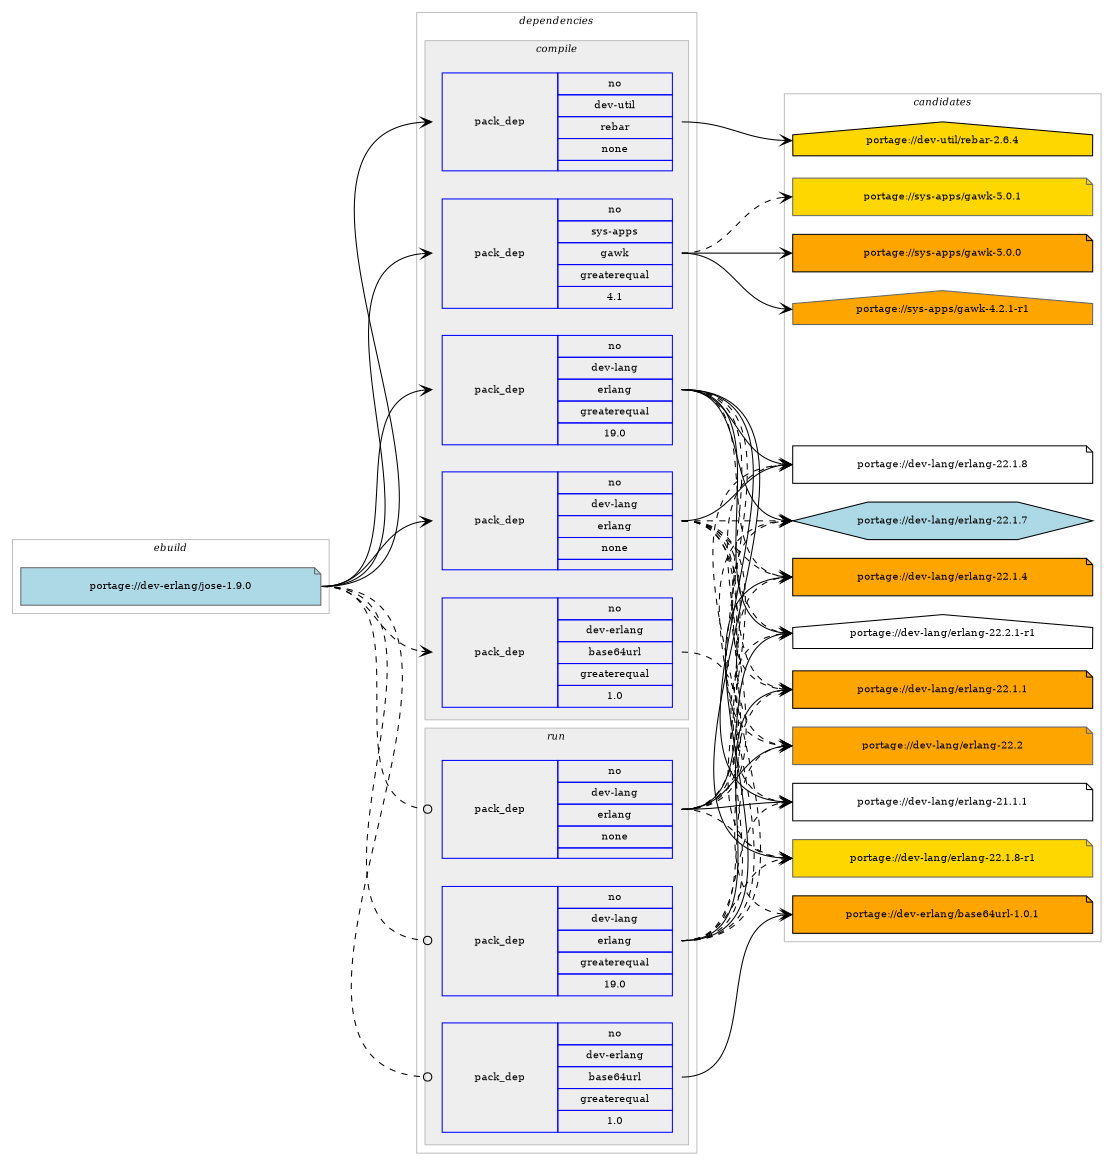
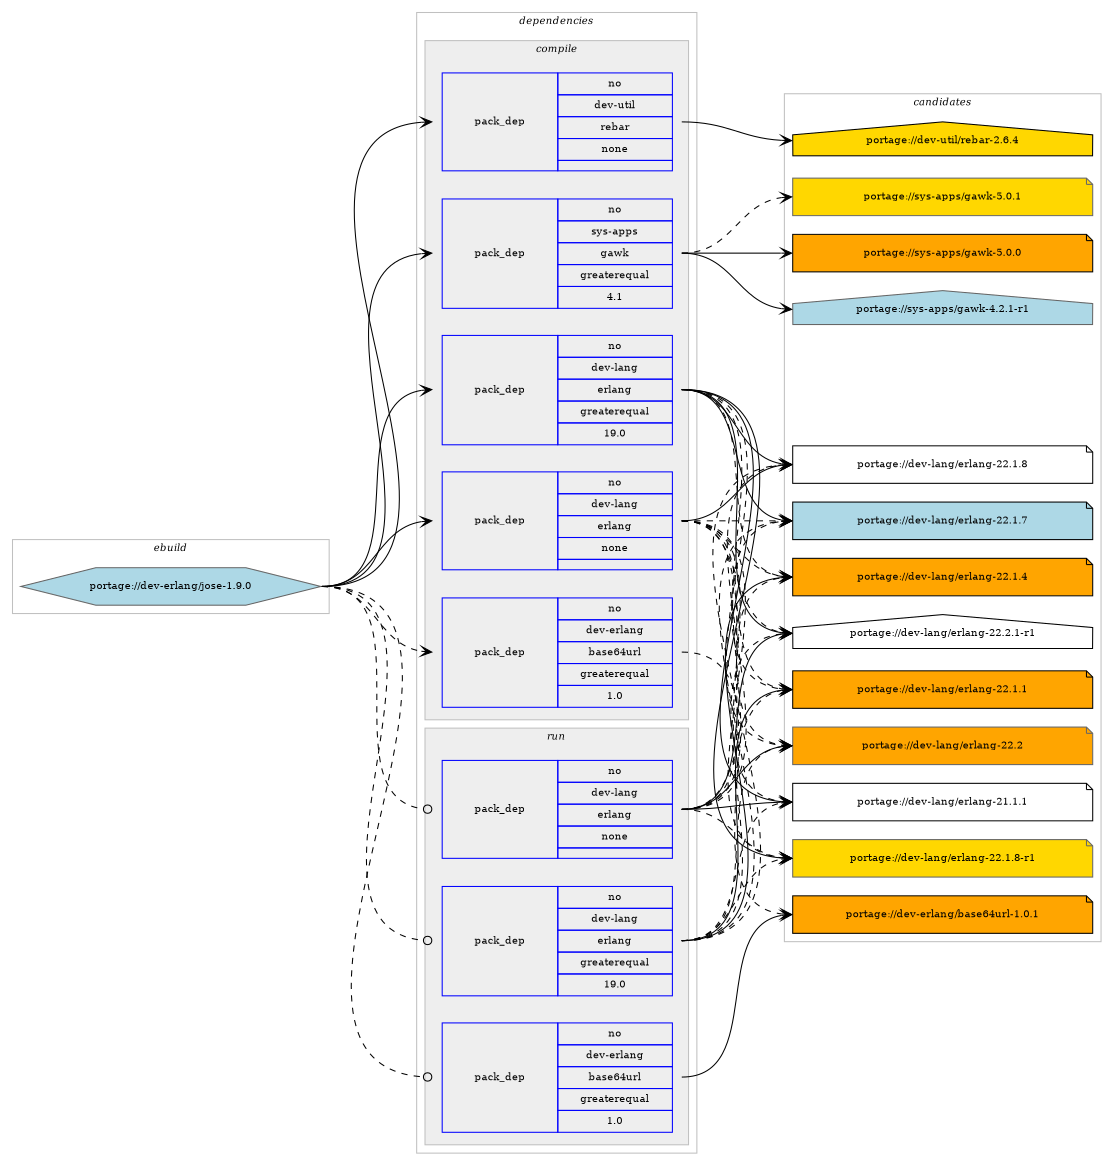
  digraph {
    compound=true
    concentrate=true
    fontname="DejaVu Serif"
    fontsize=10
    newrank=true
    rankdir=LR
    ranksep=1.5
    node [color=black fontname="DejaVu Serif" fontsize=10 shape=note style=filled]
    edge [arrowhead=vee fontname="DejaVu Serif" headport=w style=dashed tailport=e weight=100]
-   n1 [color=gray40 fillcolor=lightblue label="portage://dev-erlang/jose-1.9.0" width=4]
+   n1 [color=gray40 fillcolor=lightblue label="portage://dev-erlang/jose-1.9.0" shape=hexagon width=4]
    n2 [color=blue label=<<TABLE BORDER="0" CELLBORDER="1" CELLSPACING="0" CELLPADDING="4" WIDTH="220"><TR><TD ROWSPAN="6" CELLPADDING="30">pack_dep</TD></TR><TR><TD WIDTH="110">no</TD></TR><TR><TD>dev-erlang</TD></TR><TR><TD>base64url</TD></TR><TR><TD>greaterequal</TD></TR><TR><TD>1.0</TD></TR></TABLE>> shape=none style=""]
    n3 [color=blue label=<<TABLE BORDER="0" CELLBORDER="1" CELLSPACING="0" CELLPADDING="4" WIDTH="220"><TR><TD ROWSPAN="6" CELLPADDING="30">pack_dep</TD></TR><TR><TD WIDTH="110">no</TD></TR><TR><TD>dev-lang</TD></TR><TR><TD>erlang</TD></TR><TR><TD>greaterequal</TD></TR><TR><TD>19.0</TD></TR></TABLE>> shape=none style=""]
    n4 [color=blue label=<<TABLE BORDER="0" CELLBORDER="1" CELLSPACING="0" CELLPADDING="4" WIDTH="220"><TR><TD ROWSPAN="6" CELLPADDING="30">pack_dep</TD></TR><TR><TD WIDTH="110">no</TD></TR><TR><TD>dev-lang</TD></TR><TR><TD>erlang</TD></TR><TR><TD>none</TD></TR><TR><TD></TD></TR></TABLE>> shape=none style=""]
    n5 [color=blue label=<<TABLE BORDER="0" CELLBORDER="1" CELLSPACING="0" CELLPADDING="4" WIDTH="220"><TR><TD ROWSPAN="6" CELLPADDING="30">pack_dep</TD></TR><TR><TD WIDTH="110">no</TD></TR><TR><TD>dev-util</TD></TR><TR><TD>rebar</TD></TR><TR><TD>none</TD></TR><TR><TD></TD></TR></TABLE>> shape=none style=""]
    n6 [color=blue label=<<TABLE BORDER="0" CELLBORDER="1" CELLSPACING="0" CELLPADDING="4" WIDTH="220"><TR><TD ROWSPAN="6" CELLPADDING="30">pack_dep</TD></TR><TR><TD WIDTH="110">no</TD></TR><TR><TD>sys-apps</TD></TR><TR><TD>gawk</TD></TR><TR><TD>greaterequal</TD></TR><TR><TD>4.1</TD></TR></TABLE>> shape=none style=""]
    n7 [color=blue label=<<TABLE BORDER="0" CELLBORDER="1" CELLSPACING="0" CELLPADDING="4" WIDTH="220"><TR><TD ROWSPAN="6" CELLPADDING="30">pack_dep</TD></TR><TR><TD WIDTH="110">no</TD></TR><TR><TD>dev-erlang</TD></TR><TR><TD>base64url</TD></TR><TR><TD>greaterequal</TD></TR><TR><TD>1.0</TD></TR></TABLE>> shape=none style=""]
    n8 [color=blue label=<<TABLE BORDER="0" CELLBORDER="1" CELLSPACING="0" CELLPADDING="4" WIDTH="220"><TR><TD ROWSPAN="6" CELLPADDING="30">pack_dep</TD></TR><TR><TD WIDTH="110">no</TD></TR><TR><TD>dev-lang</TD></TR><TR><TD>erlang</TD></TR><TR><TD>greaterequal</TD></TR><TR><TD>19.0</TD></TR></TABLE>> shape=none style=""]
    n9 [color=blue label=<<TABLE BORDER="0" CELLBORDER="1" CELLSPACING="0" CELLPADDING="4" WIDTH="220"><TR><TD ROWSPAN="6" CELLPADDING="30">pack_dep</TD></TR><TR><TD WIDTH="110">no</TD></TR><TR><TD>dev-lang</TD></TR><TR><TD>erlang</TD></TR><TR><TD>none</TD></TR><TR><TD></TD></TR></TABLE>> shape=none style=""]
    n10 [fillcolor=orange label="portage://dev-erlang/base64url-1.0.1" width=4]
    n11 [fillcolor=white label="portage://dev-lang/erlang-22.2.1-r1" shape=house width=4]
    n12 [color=gray40 fillcolor=orange label="portage://dev-lang/erlang-22.2" width=4]
    n13 [color=gray40 fillcolor=gold label="portage://dev-lang/erlang-22.1.8-r1" width=4]
    n14 [fillcolor=white label="portage://dev-lang/erlang-22.1.8" width=4]
-   n15 [fillcolor=lightblue label="portage://dev-lang/erlang-22.1.7" shape=hexagon width=4]
+   n15 [fillcolor=lightblue label="portage://dev-lang/erlang-22.1.7" width=4]
    n16 [fillcolor=orange label="portage://dev-lang/erlang-22.1.4" width=4]
    n17 [fillcolor=orange label="portage://dev-lang/erlang-22.1.1" width=4]
    n18 [fillcolor=white label="portage://dev-lang/erlang-21.1.1" width=4]
    n19 [fillcolor=gold label="portage://dev-util/rebar-2.6.4" shape=house width=4]
    n20 [color=gray40 fillcolor=gold label="portage://sys-apps/gawk-5.0.1" width=4]
    n21 [fillcolor=orange label="portage://sys-apps/gawk-5.0.0" width=4]
-   n22 [color=gray40 fillcolor=orange label="portage://sys-apps/gawk-4.2.1-r1" shape=house width=4]
+   n22 [color=gray40 fillcolor=lightblue label="portage://sys-apps/gawk-4.2.1-r1" shape=house width=4]
    subgraph cluster_1 {
      color=gray
      label=<<i>dependencies</i>>
      subgraph cluster_2 {
        color=gray
        fillcolor="#eeeeee"
        label=<<i>compile</i>>
        style=filled
        subgraph sub_3 {
          color=gray
          fillcolor="#eeeeee"
          label=<<i>compile</i>>
          style=filled
          n2
        }
        subgraph sub_4 {
          color=gray
          fillcolor="#eeeeee"
          label=<<i>compile</i>>
          style=filled
          n3
        }
        subgraph sub_5 {
          color=gray
          fillcolor="#eeeeee"
          label=<<i>compile</i>>
          style=filled
          n4
        }
        subgraph sub_6 {
          color=gray
          fillcolor="#eeeeee"
          label=<<i>compile</i>>
          style=filled
          n5
        }
        subgraph sub_7 {
          color=gray
          fillcolor="#eeeeee"
          label=<<i>compile</i>>
          style=filled
          n6
        }
      }
      subgraph cluster_8 {
        color=gray
        fillcolor="#eeeeee"
        label=<<i>compile and run</i>>
        style=filled
      }
      subgraph cluster_9 {
        color=gray
        fillcolor="#eeeeee"
        label=<<i>run</i>>
        style=filled
        subgraph sub_10 {
          color=gray
          fillcolor="#eeeeee"
          label=<<i>run</i>>
          style=filled
          n7
        }
        subgraph sub_11 {
          color=gray
          fillcolor="#eeeeee"
          label=<<i>run</i>>
          style=filled
          n8
        }
        subgraph sub_12 {
          color=gray
          fillcolor="#eeeeee"
          label=<<i>run</i>>
          style=filled
          n9
        }
      }
    }
    subgraph cluster_13 {
      color=gray
      label=<<i>ebuild</i>>
      n1
    }
    subgraph cluster_14 {
      color=gray
      label=<<i>candidates</i>>
      rank=same
      subgraph sub_15 {
        color=black
        label=<<i>candidates</i>>
        nodesep=1
        rank=same
        n10
      }
      subgraph sub_16 {
        color=black
        label=<<i>candidates</i>>
        nodesep=1
        rank=same
        n11
        n12
        n13
        n14
        n15
        n16
        n17
        n18
      }
      subgraph sub_17 {
        color=black
        label=<<i>candidates</i>>
        nodesep=1
        rank=same
        n11
        n12
        n13
        n14
        n15
        n16
        n17
        n18
      }
      subgraph sub_18 {
        color=black
        label=<<i>candidates</i>>
        nodesep=1
        rank=same
        n19
      }
      subgraph sub_19 {
        color=black
        label=<<i>candidates</i>>
        nodesep=1
        rank=same
        n20
        n21
        n22
      }
      subgraph sub_20 {
        color=black
        label=<<i>candidates</i>>
        nodesep=1
        rank=same
        n10
      }
      subgraph sub_21 {
        color=black
        label=<<i>candidates</i>>
        nodesep=1
        rank=same
        n11
        n12
        n13
        n14
        n15
        n16
        n17
        n18
      }
      subgraph sub_22 {
        color=black
        label=<<i>candidates</i>>
        nodesep=1
        rank=same
        n11
        n12
        n13
        n14
        n15
        n16
        n17
        n18
      }
    }
    n1 -> n2 [weight=20]
    n1 -> n3 [style=solid weight=20]
    n1 -> n4 [style=solid weight=20]
    n1 -> n5 [style=solid weight=20]
    n1 -> n6 [style=solid weight=20]
    n1 -> n7 [arrowhead=odot weight=20]
    n1 -> n8 [arrowhead=odot weight=20]
    n1 -> n9 [arrowhead=odot weight=20]
    n2 -> n10
    n3 -> n11 [style=solid]
    n3 -> n12
    n3 -> n13 [style=solid]
    n3 -> n14 [style=solid]
    n3 -> n15 [style=solid]
    n3 -> n16
    n3 -> n17
    n3 -> n18 [style=solid]
    n4 -> n11
    n4 -> n12
    n4 -> n13
    n4 -> n14 [style=solid]
    n4 -> n15
    n4 -> n16
    n4 -> n17
    n4 -> n18
    n5 -> n19 [style=solid]
    n6 -> n20
    n6 -> n21 [style=solid]
    n6 -> n22 [style=solid]
    n7 -> n10 [style=solid]
    n8 -> n11
    n8 -> n12
    n8 -> n13
    n8 -> n14
    n8 -> n15
    n8 -> n16 [style=solid]
    n8 -> n17 [style=solid]
    n8 -> n18
    n9 -> n11 [style=solid]
    n9 -> n12 [style=solid]
    n9 -> n13
    n9 -> n14
    n9 -> n15
    n9 -> n16
    n9 -> n17
    n9 -> n18 [style=solid]
  }
